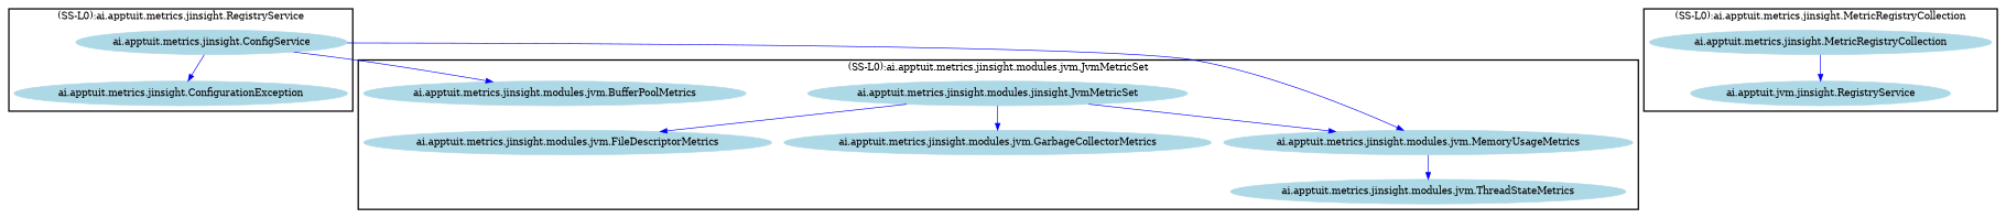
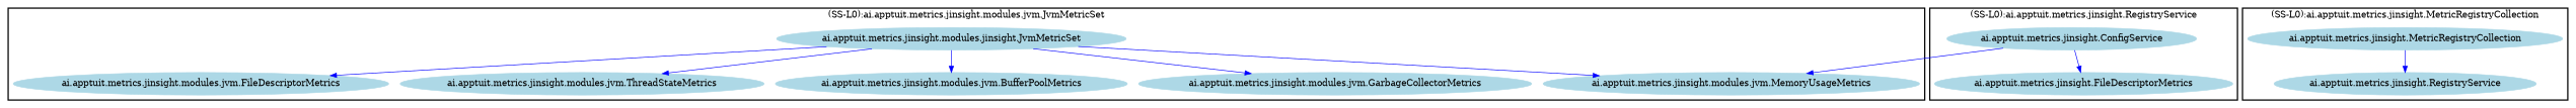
  digraph {
    node [color=lightblue fontcolor=black shape=ellipse style=filled]
    edge [color=blue font=6]
    n1 [label="ai.apptuit.metrics.jinsight.modules.jvm.FileDescriptorMetrics"]
    n2 [label="ai.apptuit.metrics.jinsight.modules.jvm.ThreadStateMetrics"]
    n3 [label="ai.apptuit.metrics.jinsight.modules.jinsight.JvmMetricSet"]
    n4 [label="ai.apptuit.metrics.jinsight.modules.jvm.BufferPoolMetrics"]
    n5 [label="ai.apptuit.metrics.jinsight.modules.jvm.GarbageCollectorMetrics"]
    n6 [label="ai.apptuit.metrics.jinsight.modules.jvm.MemoryUsageMetrics"]
-   n7 [label="ai.apptuit.metrics.jinsight.ConfigurationException"]
+   n7 [label="ai.apptuit.metrics.jinsight.FileDescriptorMetrics"]
    n8 [label="ai.apptuit.metrics.jinsight.ConfigService"]
-   n9 [label="ai.apptuit.jvm.jinsight.RegistryService"]
+   n9 [label="ai.apptuit.metrics.jinsight.RegistryService"]
    n10 [label="ai.apptuit.metrics.jinsight.MetricRegistryCollection"]
    subgraph cluster_1 {
      color=black
      label="(SS-L0):ai.apptuit.metrics.jinsight.modules.jvm.JvmMetricSet"
      style=bold
      n1
      n2
      n3
      n4
      n5
      n6
    }
    subgraph cluster_2 {
      color=black
      label="(SS-L0):ai.apptuit.metrics.jinsight.RegistryService"
      style=bold
      n7
      n8
    }
    subgraph cluster_3 {
      color=black
      label="(SS-L0):ai.apptuit.metrics.jinsight.MetricRegistryCollection"
      style=bold
      n9
      n10
    }
    n3 -> n1
-   n6 -> n2
-   n8 -> n4
+   n3 -> n2
+   n3 -> n4
    n3 -> n5
    n3 -> n6
    n8 -> n6
    n8 -> n7
    n10 -> n9
  }
